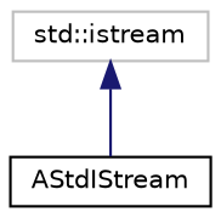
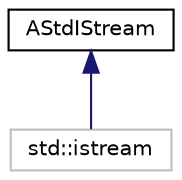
  digraph {
    rankdir=TB
    node [fillcolor=white fontname=Helvetica fontsize=10 shape=record style=filled]
    n1 [color=grey75 height=0.2 label="std::istream" width=0.4]
    n2 [color=black height=0.2 label=AStdIStream width=0.4]
-   n1 -> n2 [color=midnightblue dir=back fontname=Helvetica fontsize=10 labelfontname=Helvetica labelfontsize=10 style=solid]
+   n2 -> n1 [color=midnightblue dir=back fontname=Helvetica fontsize=10 labelfontname=Helvetica labelfontsize=10 style=solid]
  }
